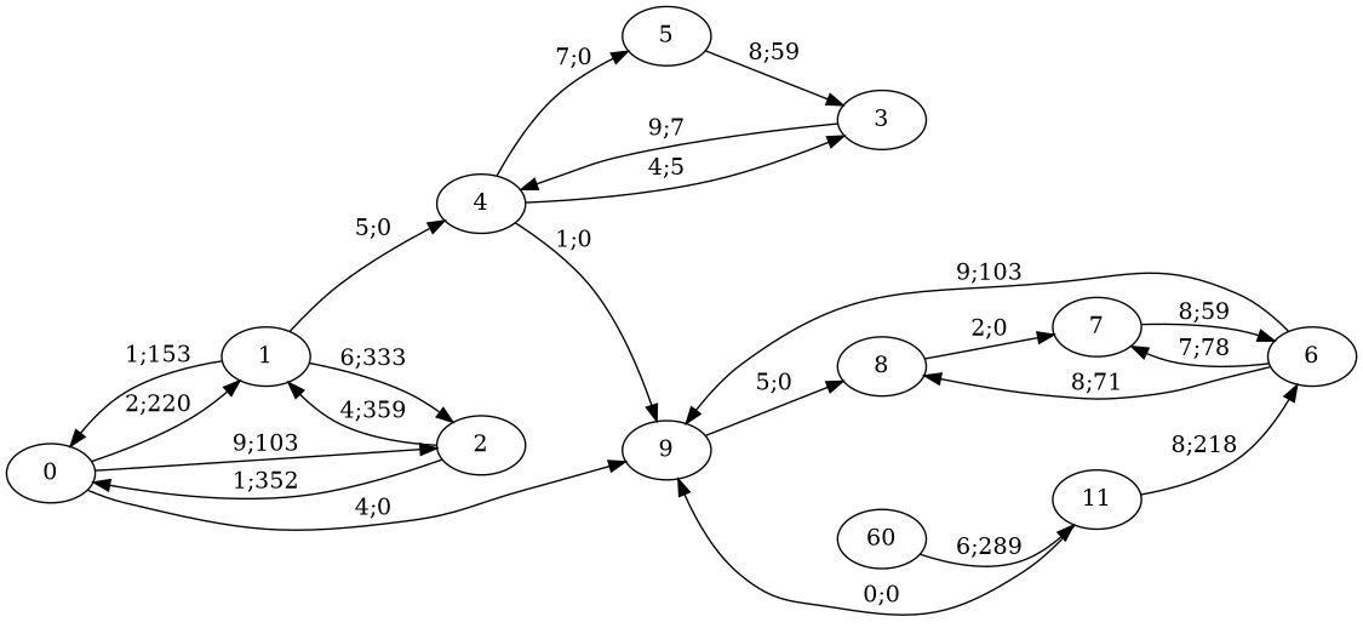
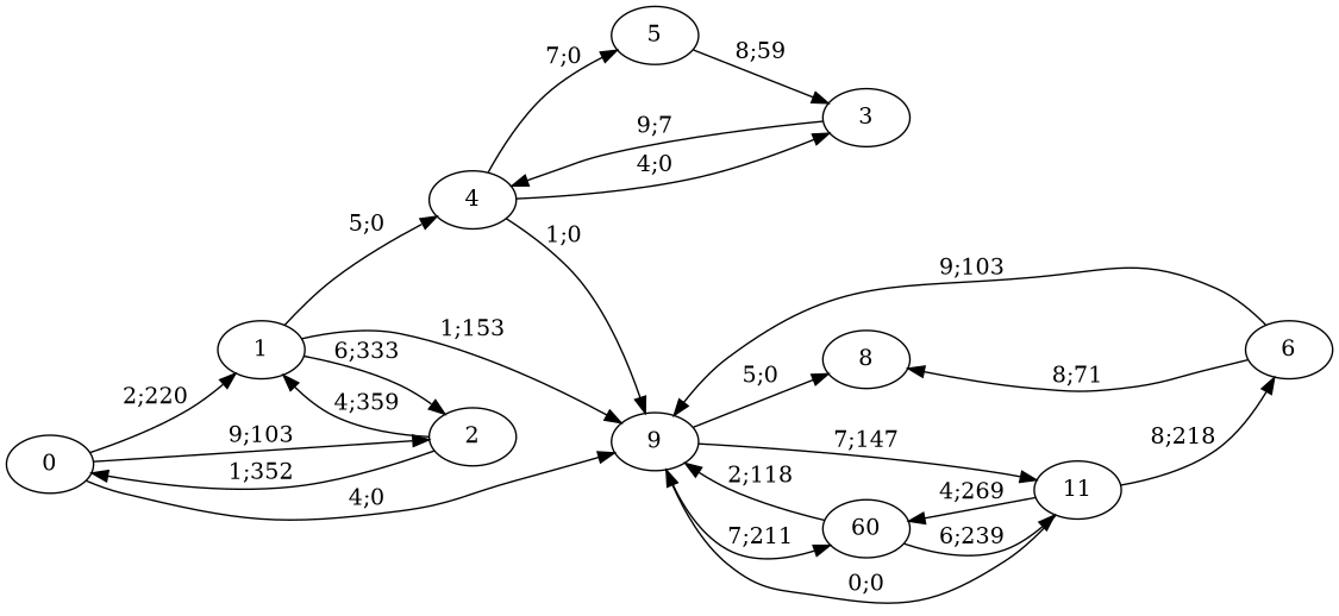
  digraph {
    rankdir=LR
    edge [color=black]
    0
    1
    2
    9
    4
    3
    8
    n8 [label=60]
    11
    5
-   7
    6
    0 -> 1 [label="2;220"]
    0 -> 2 [label="9;103"]
    0 -> 9 [label="4;0"]
-   1 -> 0 [label="1;153"]
+   1 -> 9 [label="1;153"]
    1 -> 2 [label="6;333"]
    1 -> 4 [label="5;0"]
    2 -> 0 [label="1;352"]
    2 -> 1 [label="4;359"]
    9 -> 8 [label="5;0"]
+   9 -> n8 [label="7;211"]
+   9 -> 11 [label="7;147"]
    4 -> 9 [label="1;0"]
-   4 -> 3 [label="4;5"]
+   4 -> 3 [label="4;0"]
    4 -> 5 [label="7;0"]
    3 -> 4 [label="9;7"]
-   8 -> 7 [label="2;0"]
-   n8 -> 11 [label="6;289"]
+   n8 -> 9 [label="2;118"]
+   n8 -> 11 [label="6;239"]
    11 -> 9 [label="0;0"]
+   11 -> n8 [label="4;269"]
    11 -> 6 [label="8;218"]
    5 -> 3 [label="8;59"]
-   7 -> 6 [label="8;59"]
    6 -> 9 [label="9;103"]
    6 -> 8 [label="8;71"]
-   6 -> 7 [label="7;78"]
  }
